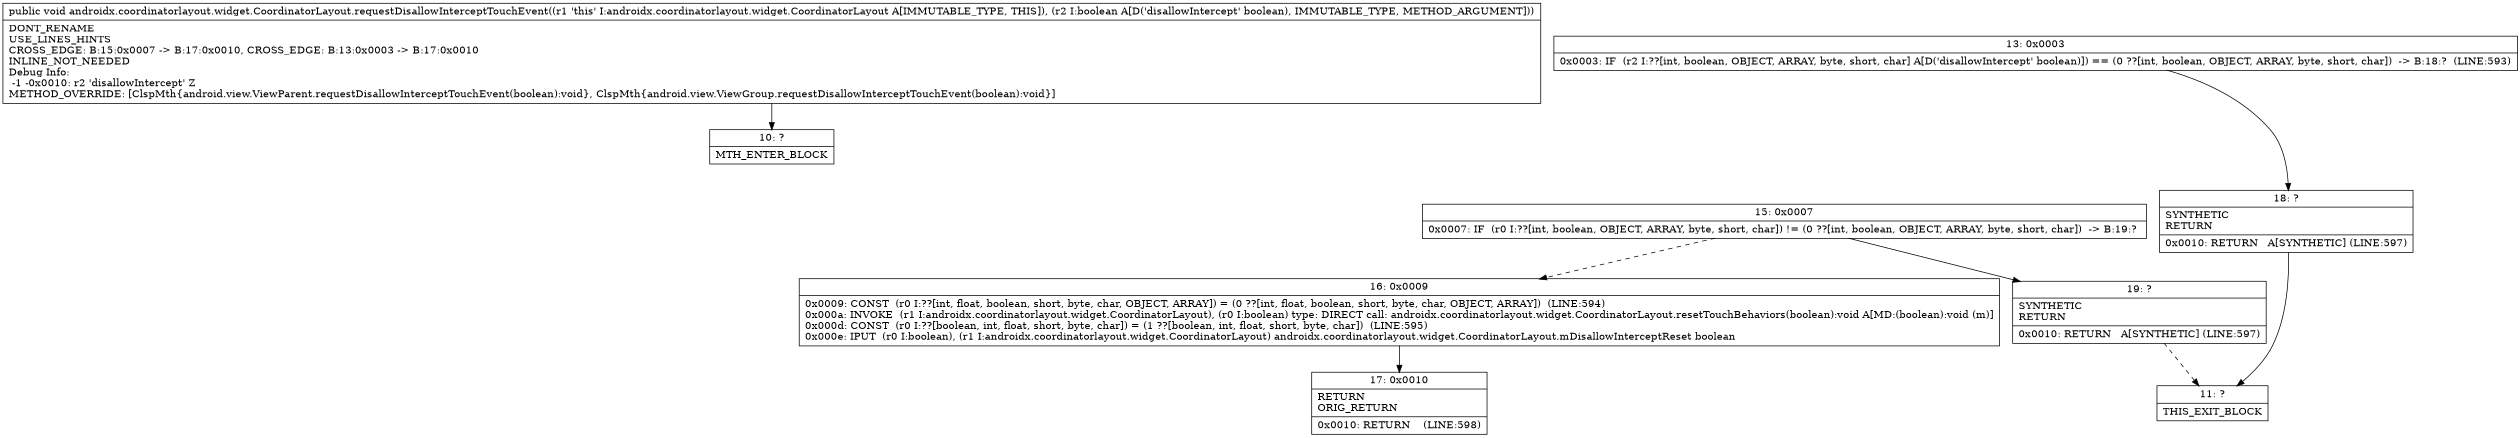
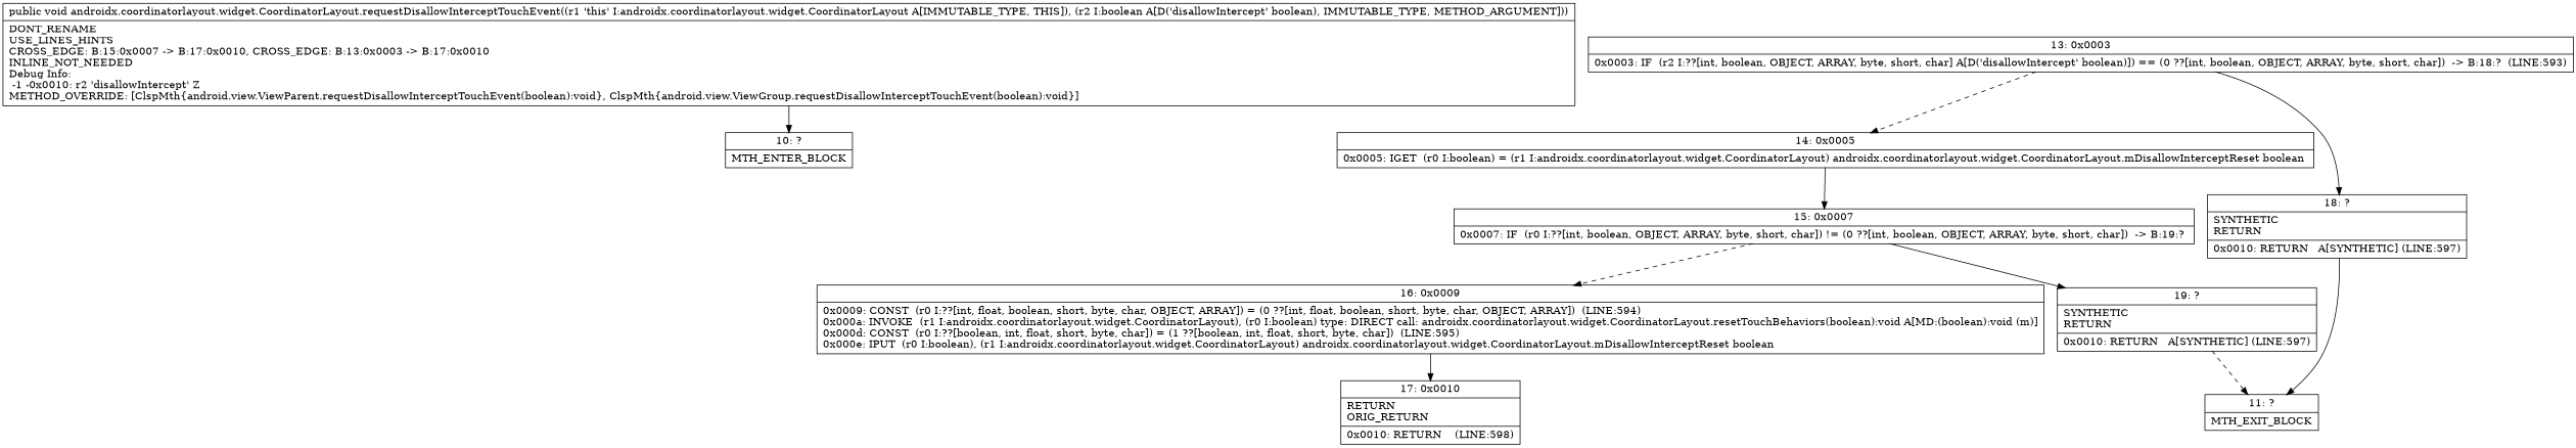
  digraph {
    node [shape=record]
    n1 [label="{10\:\ ?|MTH_ENTER_BLOCK\l}"]
    n2 [label="{13\:\ 0x0003|0x0003: IF  (r2 I:??[int, boolean, OBJECT, ARRAY, byte, short, char] A[D('disallowIntercept' boolean)]) == (0 ??[int, boolean, OBJECT, ARRAY, byte, short, char])  \-\> B:18:?  (LINE:593)\l}"]
+   n3 [label="{14\:\ 0x0005|0x0005: IGET  (r0 I:boolean) = (r1 I:androidx.coordinatorlayout.widget.CoordinatorLayout) androidx.coordinatorlayout.widget.CoordinatorLayout.mDisallowInterceptReset boolean \l}"]
    n4 [label="{18\:\ ?|SYNTHETIC\lRETURN\l|0x0010: RETURN   A[SYNTHETIC] (LINE:597)\l}"]
    n5 [label="{15\:\ 0x0007|0x0007: IF  (r0 I:??[int, boolean, OBJECT, ARRAY, byte, short, char]) != (0 ??[int, boolean, OBJECT, ARRAY, byte, short, char])  \-\> B:19:? \l}"]
-   n6 [label="{11\:\ ?|THIS_EXIT_BLOCK\l}"]
+   n6 [label="{11\:\ ?|MTH_EXIT_BLOCK\l}"]
    n7 [label="{16\:\ 0x0009|0x0009: CONST  (r0 I:??[int, float, boolean, short, byte, char, OBJECT, ARRAY]) = (0 ??[int, float, boolean, short, byte, char, OBJECT, ARRAY])  (LINE:594)\l0x000a: INVOKE  (r1 I:androidx.coordinatorlayout.widget.CoordinatorLayout), (r0 I:boolean) type: DIRECT call: androidx.coordinatorlayout.widget.CoordinatorLayout.resetTouchBehaviors(boolean):void A[MD:(boolean):void (m)]\l0x000d: CONST  (r0 I:??[boolean, int, float, short, byte, char]) = (1 ??[boolean, int, float, short, byte, char])  (LINE:595)\l0x000e: IPUT  (r0 I:boolean), (r1 I:androidx.coordinatorlayout.widget.CoordinatorLayout) androidx.coordinatorlayout.widget.CoordinatorLayout.mDisallowInterceptReset boolean \l}"]
    n8 [label="{19\:\ ?|SYNTHETIC\lRETURN\l|0x0010: RETURN   A[SYNTHETIC] (LINE:597)\l}"]
    n9 [label="{17\:\ 0x0010|RETURN\lORIG_RETURN\l|0x0010: RETURN    (LINE:598)\l}"]
    n10 [label="{public void androidx.coordinatorlayout.widget.CoordinatorLayout.requestDisallowInterceptTouchEvent((r1 'this' I:androidx.coordinatorlayout.widget.CoordinatorLayout A[IMMUTABLE_TYPE, THIS]), (r2 I:boolean A[D('disallowIntercept' boolean), IMMUTABLE_TYPE, METHOD_ARGUMENT]))  | DONT_RENAME\lUSE_LINES_HINTS\lCROSS_EDGE: B:15:0x0007 \-\> B:17:0x0010, CROSS_EDGE: B:13:0x0003 \-\> B:17:0x0010\lINLINE_NOT_NEEDED\lDebug Info:\l  \-1 \-0x0010: r2 'disallowIntercept' Z\lMETHOD_OVERRIDE: [ClspMth\{android.view.ViewParent.requestDisallowInterceptTouchEvent(boolean):void\}, ClspMth\{android.view.ViewGroup.requestDisallowInterceptTouchEvent(boolean):void\}]\l}"]
+   n2 -> n3 [style=dashed]
    n2 -> n4
+   n3 -> n5
    n4 -> n6
    n5 -> n7 [style=dashed]
    n5 -> n8
    n7 -> n9
    n8 -> n6 [style=dashed]
    n10 -> n1
  }
